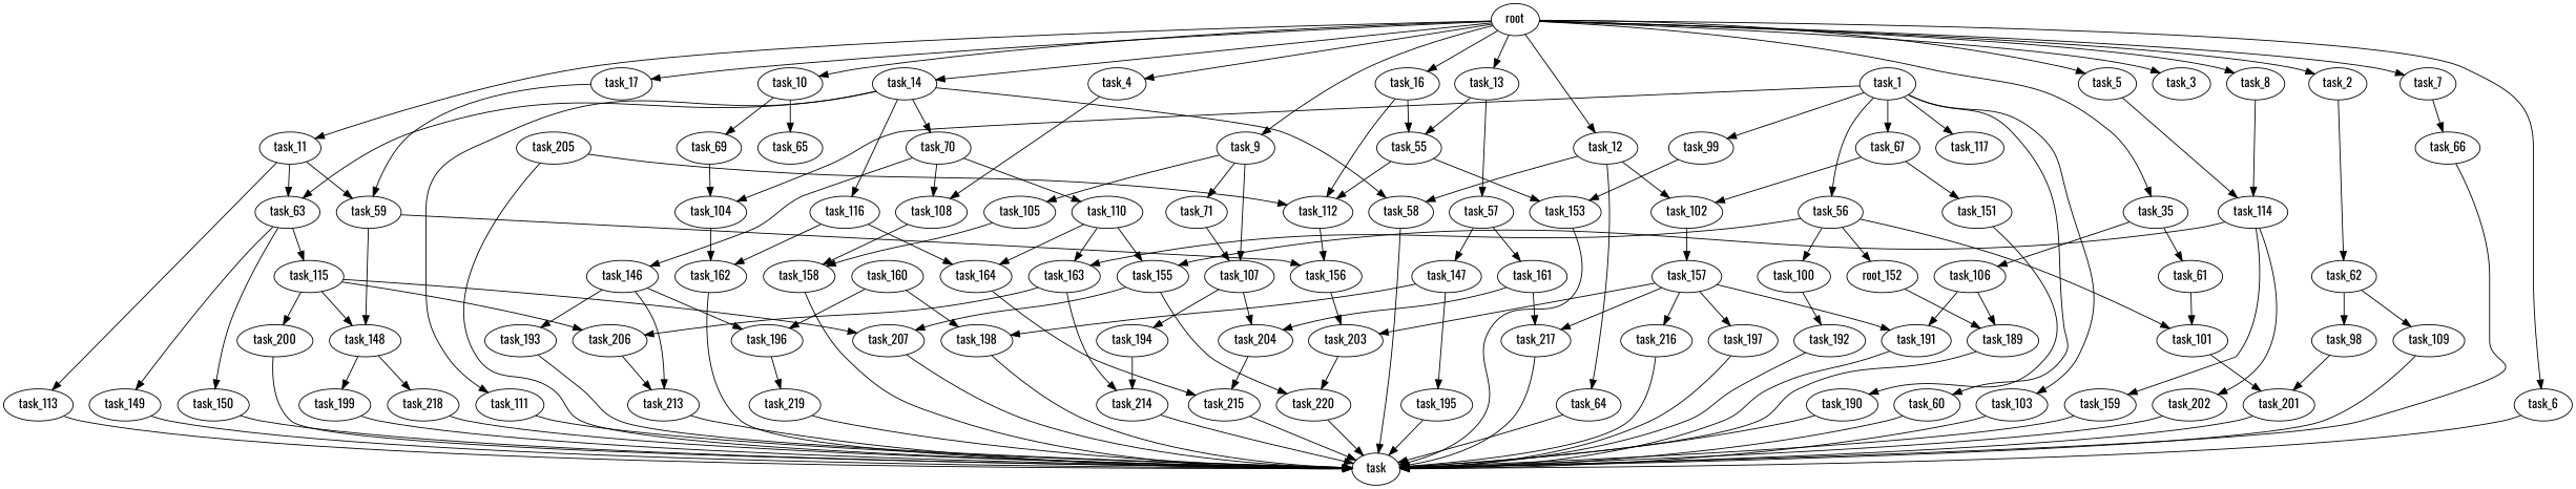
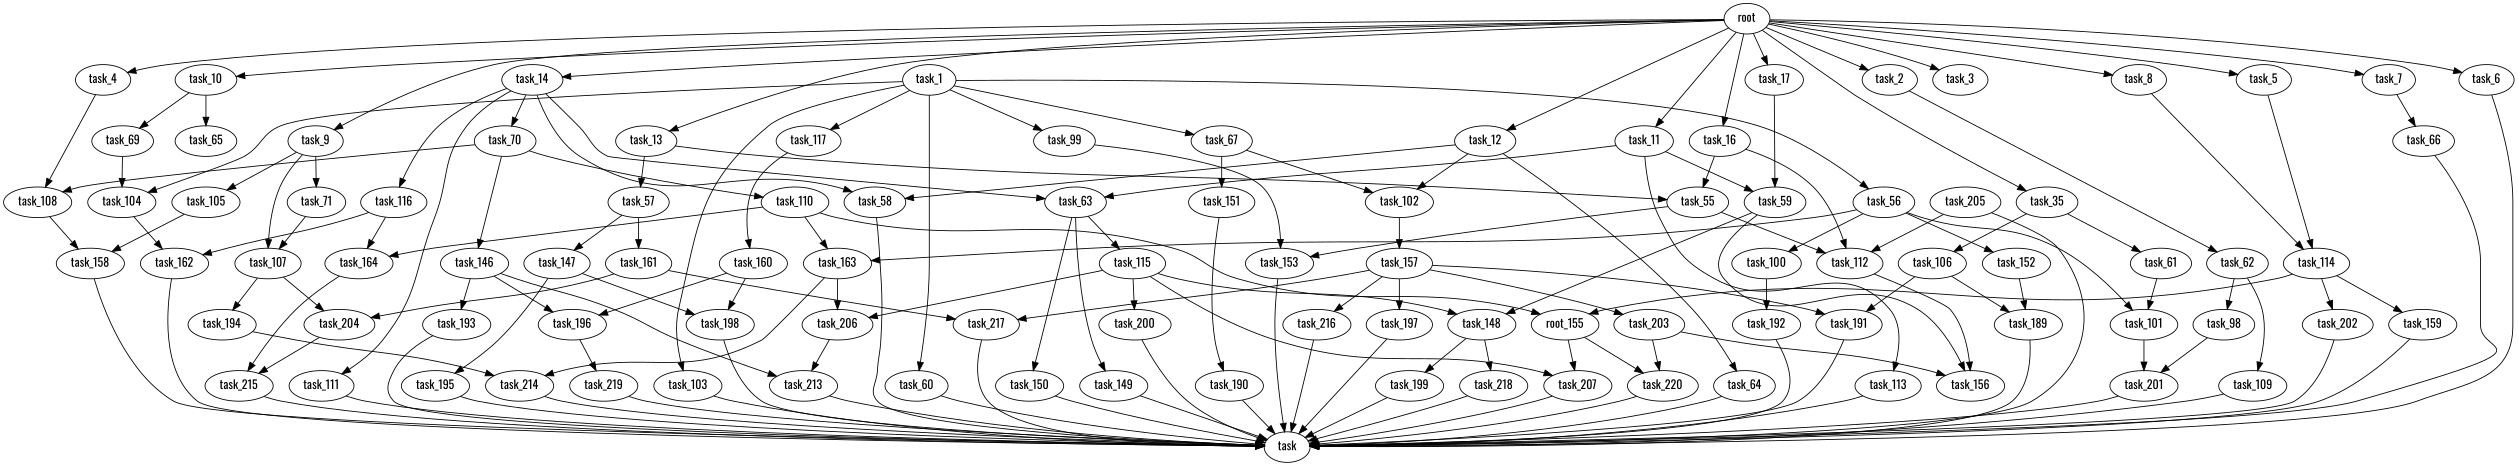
  digraph {
    fontname=Oswald
    node [fontname=Oswald]
    edge [fontname=Oswald]
    n1 [label=task]
    task_214
    task_58
    task_8
    task_114
-   task_155
+   task_155 [label=root_155]
    task_159
    task_202
    task_101
    task_201
    task_108
    task_158
    task_191
    task_207
    n15 [label=task_35]
    task_106
    task_61
    task_189
    task_151
    task_190
    task_105
    task_195
    task_16
    task_55
    task_112
    task_153
    task_156
    task_110
    task_163
    task_164
    task_220
    task_206
    task_215
    task_162
    task_217
    task_1
    task_67
    task_104
    task_117
    task_56
    task_99
    task_60
    task_103
    task_102
    task_160
    task_100
-   task_152 [label=root_152]
+   task_152
    task_64
    task_196
    task_198
    task_219
    task_11
    task_113
    task_59
    task_63
    task_148
    task_150
    task_149
    task_115
    task_203
    task_192
    task_62
    task_109
    task_98
    task_107
    task_194
    task_204
    task_2
    task_10
    task_69
    task_65
    task_66
    task_17
    task_147
    task_199
    task_157
    task_116
    task_197
    task_216
    task_218
    task_200
    task_9
    task_71
    task_213
    task_57
    task_161
    task_12
    task_193
    task_5
    task_14
    task_70
    task_111
    task_146
    task_4
    task_205
    root
    task_3
    task_6
    task_13
    task_7
    task_214 -> n1
    task_58 -> n1
    task_8 -> task_114
    task_114 -> task_155
    task_114 -> task_159
    task_114 -> task_202
    task_155 -> task_207
    task_155 -> task_220
    task_159 -> n1
    task_202 -> n1
    task_101 -> task_201
    task_201 -> n1
    task_108 -> task_158
    task_158 -> n1
    task_191 -> n1
    task_207 -> n1
    n15 -> task_106
    n15 -> task_61
    task_106 -> task_191
    task_106 -> task_189
    task_61 -> task_101
    task_189 -> n1
    task_151 -> task_190
    task_190 -> n1
    task_105 -> task_158
    task_195 -> n1
    task_16 -> task_55
    task_16 -> task_112
    task_55 -> task_112
    task_55 -> task_153
    task_112 -> task_156
    task_153 -> n1
-   task_156 -> task_203
+   task_203 -> task_156
    task_110 -> task_155
    task_110 -> task_163
    task_110 -> task_164
    task_163 -> task_214
    task_163 -> task_206
    task_164 -> task_215
    task_220 -> n1
    task_206 -> task_213
    task_215 -> n1
    task_162 -> n1
    task_217 -> n1
    task_1 -> task_67
    task_1 -> task_104
    task_1 -> task_117
    task_1 -> task_56
    task_1 -> task_99
    task_1 -> task_60
    task_1 -> task_103
    task_67 -> task_151
    task_67 -> task_102
    task_104 -> task_162
+   task_117 -> task_160
    task_56 -> task_101
    task_56 -> task_163
    task_56 -> task_100
    task_56 -> task_152
    task_99 -> task_153
    task_60 -> n1
    task_103 -> n1
    task_102 -> task_157
    task_160 -> task_196
    task_160 -> task_198
    task_100 -> task_192
    task_152 -> task_189
    task_64 -> n1
    task_196 -> task_219
    task_198 -> n1
    task_219 -> n1
    task_11 -> task_113
    task_11 -> task_59
    task_11 -> task_63
    task_113 -> n1
    task_59 -> task_156
    task_59 -> task_148
    task_63 -> task_150
    task_63 -> task_149
    task_63 -> task_115
    task_148 -> task_199
    task_148 -> task_218
    task_150 -> n1
    task_149 -> n1
    task_115 -> task_207
    task_115 -> task_206
    task_115 -> task_148
    task_115 -> task_200
    task_203 -> task_220
    task_192 -> n1
    task_62 -> task_109
    task_62 -> task_98
    task_109 -> n1
    task_98 -> task_201
    task_107 -> task_194
    task_107 -> task_204
    task_194 -> task_214
    task_204 -> task_215
    task_2 -> task_62
    task_10 -> task_69
    task_10 -> task_65
    task_69 -> task_104
    task_66 -> n1
    task_17 -> task_59
    task_147 -> task_195
    task_147 -> task_198
    task_199 -> n1
    task_157 -> task_191
    task_157 -> task_217
    task_157 -> task_203
    task_157 -> task_197
    task_157 -> task_216
    task_116 -> task_164
    task_116 -> task_162
    task_197 -> n1
    task_216 -> n1
    task_218 -> n1
    task_200 -> n1
    task_9 -> task_105
    task_9 -> task_107
    task_9 -> task_71
    task_71 -> task_107
    task_213 -> n1
    task_57 -> task_147
    task_57 -> task_161
    task_161 -> task_217
    task_161 -> task_204
    task_12 -> task_58
    task_12 -> task_102
    task_12 -> task_64
    task_193 -> n1
    task_5 -> task_114
    task_14 -> task_58
    task_14 -> task_63
    task_14 -> task_116
    task_14 -> task_70
    task_14 -> task_111
    task_70 -> task_108
    task_70 -> task_110
    task_70 -> task_146
    task_111 -> n1
    task_146 -> task_196
    task_146 -> task_213
    task_146 -> task_193
    task_4 -> task_108
    task_205 -> n1
    task_205 -> task_112
    root -> task_8
    root -> n15
    root -> task_16
    root -> task_11
    root -> task_2
    root -> task_10
    root -> task_17
    root -> task_9
    root -> task_12
    root -> task_5
    root -> task_14
    root -> task_4
    root -> task_3
    root -> task_6
    root -> task_13
    root -> task_7
    task_6 -> n1
    task_13 -> task_55
    task_13 -> task_57
    task_7 -> task_66
  }
